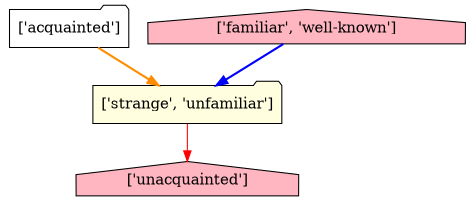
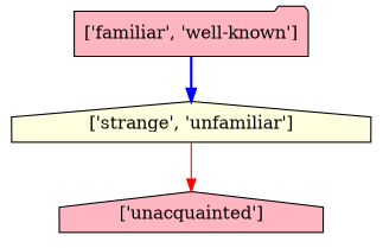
  strict digraph {
    node [fillcolor=lightpink shape=house style=filled]
    edge [style=bold]
-   "['strange', 'unfamiliar']" [fillcolor=lightyellow shape=folder]
+   "['strange', 'unfamiliar']" [fillcolor=lightyellow]
    "['unacquainted']"
-   "['acquainted']" [fillcolor=white shape=folder]
-   "['familiar', 'well-known']"
+   "['familiar', 'well-known']" [shape=folder]
    "['strange', 'unfamiliar']" -> "['unacquainted']" [color=red style=solid]
-   "['acquainted']" -> "['strange', 'unfamiliar']" [color=darkorange]
    "['familiar', 'well-known']" -> "['strange', 'unfamiliar']" [color=blue]
  }
